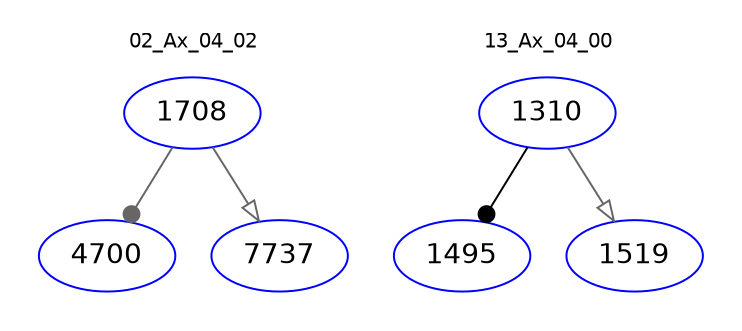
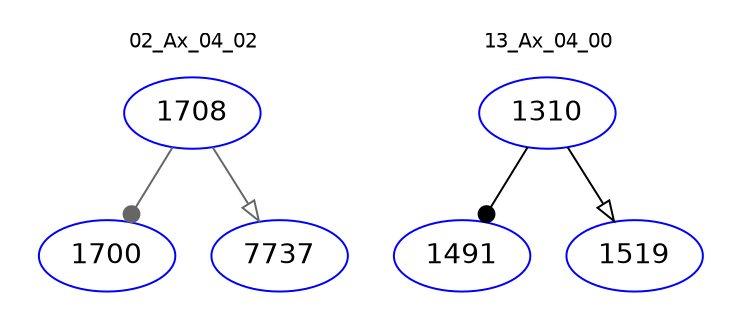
  digraph {
    fontname="DejaVu Sans"
    node [color=blue fontname="DejaVu Sans"]
    edge [arrowhead=dot color=gray40 fontname="DejaVu Sans"]
    n1 [label=1708]
-   n2 [label=4700]
+   n2 [label=1700]
    n3 [label=7737]
    n4 [label=1310]
-   n5 [label=1495]
+   n5 [label=1491]
    n6 [label=1519]
    subgraph cluster_1 {
      color=white
      fontsize=10
      label="02_Ax_04_02"
      n1
      n2
      n3
    }
    subgraph cluster_2 {
      color=white
      fontsize=10
      label="13_Ax_04_00"
      n4
      n5
      n6
    }
    n1 -> n2
    n1 -> n3 [arrowhead=onormal]
    n4 -> n5 [color=black]
-   n4 -> n6 [arrowhead=onormal]
+   n4 -> n6 [arrowhead=onormal color=black]
  }
